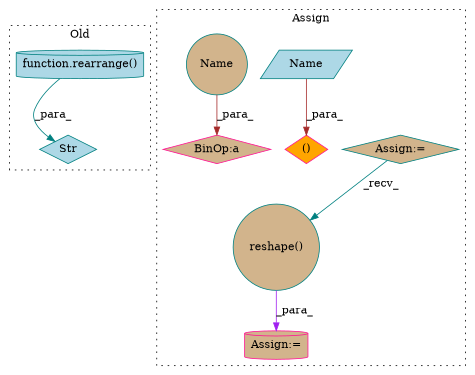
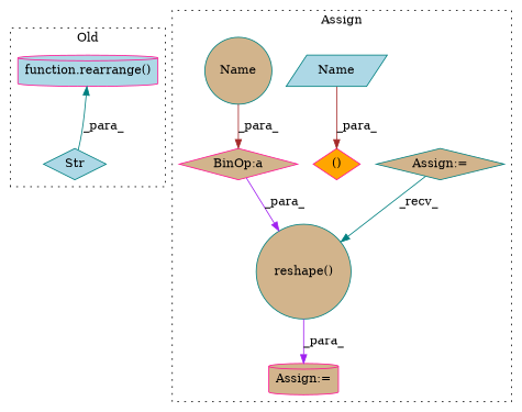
  digraph {
    node [a=75 color=teal fillcolor=tan l=3 shape=diamond style=filled]
    edge [color=teal]
-   n1 [fillcolor=lightblue l="10,1" label="function.rearrange()" s="2367,2416" shape=cylinder]
+   n1 [color=deeppink fillcolor=lightblue l="10,1" label="function.rearrange()" s="2367,2416" shape=cylinder]
    n2 [a=66 fillcolor=lightblue l=26 label=Str s=2390]
    n3 [l="10,1" label="reshape()" s="4641,4667" shape=circle]
    n4 [a=68 color=deeppink label="Assign:=" s=4703 shape=cylinder]
    n5 [a=82 color=deeppink label="BinOp:a" s=4662]
    n6 [a=54 color=deeppink fillcolor=orange l=12 label="()" s=4606]
    n7 [a=68 label="Assign:=" s=4373]
    n8 [a=87 fillcolor=lightblue l=1 label=Name s=4617 shape=parallelogram]
    n9 [a=87 l=1 label=Name s=4665 shape=circle]
    subgraph cluster_1 {
      label=Old
      style=dotted
      n1
      n2
    }
    subgraph cluster_2 {
      label=Assign
      style=dotted
      n3
      n4
      n5
      n6
      n7
      n8
      n9
    }
-   n1 -> n2 [label=_para_]
+   n2 -> n1 [label=_para_]
    n3 -> n4 [color=purple label=_para_]
+   n5 -> n3 [color=purple label=_para_]
    n7 -> n3 [label=_recv_]
    n8 -> n6 [color=brown label=_para_]
    n9 -> n5 [color=brown label=_para_]
  }
